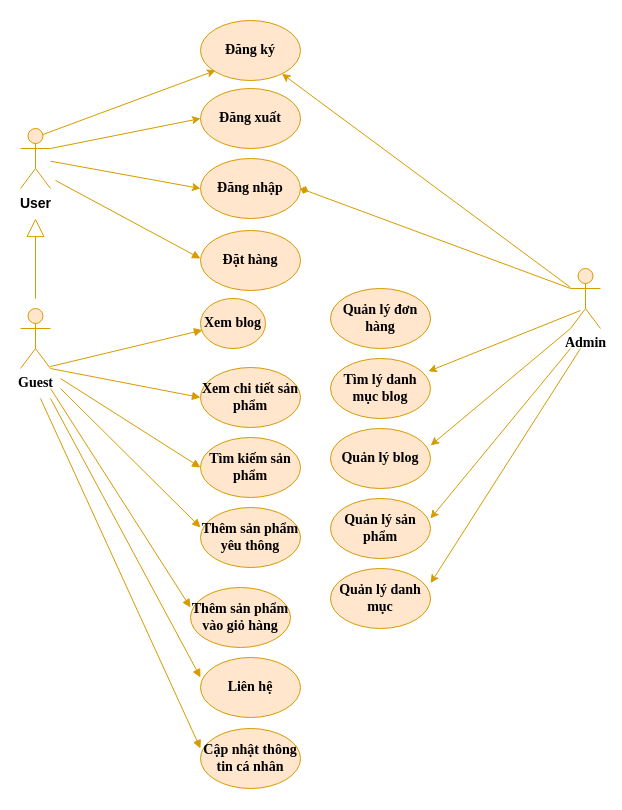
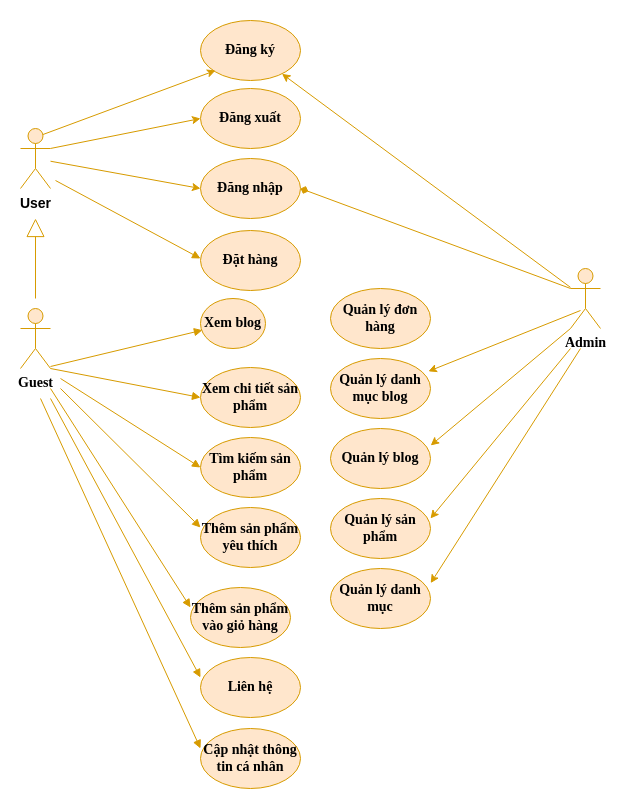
  <mxCell id="0" />
  <mxCell id="1" parent="0" />
  <mxCell id="2" value="Guest" style="shape=umlActor;verticalLabelPosition=bottom;verticalAlign=top;html=1;outlineConnect=0;fontSize=14;fontFamily=Times New Roman;strokeOpacity=100;fillOpacity=100;fontStyle=1;fillColor=#ffe6cc;strokeColor=#d79b00;" parent="1" vertex="1"><mxGeometry x="20" y="308" width="30" height="60" as="geometry" /></mxCell>
  <mxCell id="3" value="Đăng xuất" style="ellipse;whiteSpace=wrap;html=1;perimeterSpacing=0;fontSize=14;fontFamily=Times New Roman;strokeOpacity=100;fillOpacity=100;fontStyle=1;fillColor=#ffe6cc;strokeColor=#d79b00;" parent="1" vertex="1"><mxGeometry x="200" y="88" width="100" height="60" as="geometry" /></mxCell>
  <mxCell id="4" value="Đăng nhập" style="ellipse;whiteSpace=wrap;html=1;fontSize=14;fontFamily=Times New Roman;strokeOpacity=100;fillOpacity=100;fontStyle=1;fillColor=#ffe6cc;strokeColor=#d79b00;" parent="1" vertex="1"><mxGeometry x="200" y="158" width="100" height="60" as="geometry" /></mxCell>
  <mxCell id="5" value="Xem chi tiết sản phẩm" style="ellipse;whiteSpace=wrap;html=1;fontSize=14;fontFamily=Times New Roman;strokeOpacity=100;fillOpacity=100;fontStyle=1;fillColor=#ffe6cc;strokeColor=#d79b00;" parent="1" vertex="1"><mxGeometry x="200" y="367" width="100" height="60" as="geometry" /></mxCell>
  <mxCell id="6" value="Xem blog" style="ellipse;whiteSpace=wrap;html=1;fontSize=14;fontFamily=Times New Roman;strokeOpacity=100;fillOpacity=100;fontStyle=1;fillColor=#ffe6cc;strokeColor=#d79b00;" parent="1" vertex="1"><mxGeometry x="200" y="298" width="65" height="50" as="geometry" /></mxCell>
  <mxCell id="7" value="Tìm kiếm sản phẩm" style="ellipse;whiteSpace=wrap;html=1;fontSize=14;fontFamily=Times New Roman;strokeOpacity=100;fillOpacity=100;fontStyle=1;fillColor=#ffe6cc;strokeColor=#d79b00;" parent="1" vertex="1"><mxGeometry x="200" y="437" width="100" height="60" as="geometry" /></mxCell>
  <mxCell id="8" value="Thêm sản phẩm vào giỏ hàng" style="ellipse;whiteSpace=wrap;html=1;fontSize=14;fontFamily=Times New Roman;strokeOpacity=100;fillOpacity=100;fontStyle=1;fillColor=#ffe6cc;strokeColor=#d79b00;" parent="1" vertex="1"><mxGeometry x="190" y="587" width="100" height="60" as="geometry" /></mxCell>
- <mxCell id="9" value="Thêm sản phẩm yêu thông" style="ellipse;whiteSpace=wrap;html=1;fontSize=14;fontFamily=Times New Roman;strokeOpacity=100;fillOpacity=100;fontStyle=1;fillColor=#ffe6cc;strokeColor=#d79b00;" parent="1" vertex="1"><mxGeometry x="200" y="507" width="100" height="60" as="geometry" /></mxCell>
+ <mxCell id="9" value="Thêm sản phẩm yêu thích" style="ellipse;whiteSpace=wrap;html=1;fontSize=14;fontFamily=Times New Roman;strokeOpacity=100;fillOpacity=100;fontStyle=1;fillColor=#ffe6cc;strokeColor=#d79b00;" parent="1" vertex="1"><mxGeometry x="200" y="507" width="100" height="60" as="geometry" /></mxCell>
  <mxCell id="10" value="" style="html=1;verticalAlign=bottom;endArrow=block;curved=0;rounded=0;fontSize=14;fontFamily=Times New Roman;strokeOpacity=100;fillOpacity=100;entryX=0;entryY=0.333;entryDx=0;entryDy=0;entryPerimeter=0;fontStyle=1;fillColor=#ffe6cc;strokeColor=#d79b00;" parent="1" target="8" edge="1"><mxGeometry width="80" relative="1" as="geometry"><mxPoint x="50" y="388" as="sourcePoint" /><mxPoint x="200" y="537" as="targetPoint" /></mxGeometry></mxCell>
  <mxCell id="11" value="" style="html=1;verticalAlign=bottom;endArrow=block;curved=0;rounded=0;entryX=0;entryY=0.333;entryDx=0;entryDy=0;entryPerimeter=0;fontSize=14;fontFamily=Times New Roman;strokeOpacity=100;fillOpacity=100;fontStyle=1;fillColor=#ffe6cc;strokeColor=#d79b00;" parent="1" target="9" edge="1"><mxGeometry width="80" relative="1" as="geometry"><mxPoint x="60" y="388" as="sourcePoint" /><mxPoint x="190" y="482" as="targetPoint" /></mxGeometry></mxCell>
  <mxCell id="12" value="" style="html=1;verticalAlign=bottom;endArrow=block;curved=0;rounded=0;fontSize=14;fontFamily=Times New Roman;strokeOpacity=100;fillOpacity=100;fontStyle=1;entryX=0.03;entryY=0.633;entryDx=0;entryDy=0;entryPerimeter=0;fillColor=#ffe6cc;strokeColor=#d79b00;" parent="1" target="6" edge="1"><mxGeometry width="80" relative="1" as="geometry"><mxPoint x="50" y="366" as="sourcePoint" /><mxPoint x="195" y="320" as="targetPoint" /></mxGeometry></mxCell>
  <mxCell id="13" value="" style="html=1;verticalAlign=bottom;endArrow=block;curved=0;rounded=0;entryX=0;entryY=0.5;entryDx=0;entryDy=0;fontSize=14;fontFamily=Times New Roman;strokeOpacity=100;fillOpacity=100;fontStyle=1;exitX=1;exitY=1;exitDx=0;exitDy=0;exitPerimeter=0;fillColor=#ffe6cc;strokeColor=#d79b00;" parent="1" source="2" target="5" edge="1"><mxGeometry width="80" relative="1" as="geometry"><mxPoint x="60" y="427" as="sourcePoint" /><mxPoint x="210" y="377" as="targetPoint" /></mxGeometry></mxCell>
  <mxCell id="14" value="" style="html=1;verticalAlign=bottom;endArrow=block;curved=0;rounded=0;entryX=0;entryY=0.5;entryDx=0;entryDy=0;fontSize=14;fontFamily=Times New Roman;strokeOpacity=100;fillOpacity=100;fontStyle=1;fillColor=#ffe6cc;strokeColor=#d79b00;" parent="1" target="7" edge="1"><mxGeometry width="80" relative="1" as="geometry"><mxPoint x="60" y="378" as="sourcePoint" /><mxPoint x="230" y="367" as="targetPoint" /></mxGeometry></mxCell>
  <mxCell id="15" value="Liên hệ" style="ellipse;whiteSpace=wrap;html=1;fontSize=14;fontFamily=Times New Roman;strokeOpacity=100;fillOpacity=100;fontStyle=1;fillColor=#ffe6cc;strokeColor=#d79b00;" parent="1" vertex="1"><mxGeometry x="200" y="657" width="100" height="60" as="geometry" /></mxCell>
  <mxCell id="16" value="" style="html=1;verticalAlign=bottom;endArrow=block;curved=0;rounded=0;fontSize=14;fontFamily=Times New Roman;strokeOpacity=100;fillOpacity=100;entryX=0;entryY=0.333;entryDx=0;entryDy=0;entryPerimeter=0;fontStyle=1;fillColor=#ffe6cc;strokeColor=#d79b00;" parent="1" target="15" edge="1"><mxGeometry width="80" relative="1" as="geometry"><mxPoint x="50" y="398" as="sourcePoint" /><mxPoint x="200" y="617" as="targetPoint" /><Array as="points" /></mxGeometry></mxCell>
  <mxCell id="17" value="Đặt hàng" style="ellipse;whiteSpace=wrap;html=1;fontSize=14;fontFamily=Times New Roman;strokeOpacity=100;fillOpacity=100;fontStyle=1;fillColor=#ffe6cc;strokeColor=#d79b00;" parent="1" vertex="1"><mxGeometry x="200" y="230" width="100" height="60" as="geometry" /></mxCell>
  <mxCell id="18" value="" style="html=1;verticalAlign=bottom;endArrow=block;curved=0;rounded=0;fontSize=14;fontFamily=Times New Roman;strokeOpacity=100;fillOpacity=100;entryX=0;entryY=0.333;entryDx=0;entryDy=0;entryPerimeter=0;fontStyle=1;fillColor=#ffe6cc;strokeColor=#d79b00;" parent="1" edge="1"><mxGeometry width="80" relative="1" as="geometry"><mxPoint x="55" y="180" as="sourcePoint" /><mxPoint x="200" y="257.99" as="targetPoint" /><Array as="points" /></mxGeometry></mxCell>
  <mxCell id="19" value="Cập nhật thông tin cá nhân" style="ellipse;whiteSpace=wrap;html=1;fontSize=14;fontFamily=Times New Roman;strokeOpacity=100;fillOpacity=100;fontStyle=1;fillColor=#ffe6cc;strokeColor=#d79b00;" parent="1" vertex="1"><mxGeometry x="200" y="728" width="100" height="60" as="geometry" /></mxCell>
  <mxCell id="20" value="" style="html=1;verticalAlign=bottom;endArrow=block;curved=0;rounded=0;fontSize=14;fontFamily=Times New Roman;strokeOpacity=100;fillOpacity=100;entryX=0;entryY=0.333;entryDx=0;entryDy=0;entryPerimeter=0;fontStyle=1;fillColor=#ffe6cc;strokeColor=#d79b00;" parent="1" target="19" edge="1"><mxGeometry width="80" relative="1" as="geometry"><mxPoint x="40" y="398" as="sourcePoint" /><mxPoint x="200" y="688" as="targetPoint" /><Array as="points" /></mxGeometry></mxCell>
  <mxCell id="21" value="User" style="shape=umlActor;verticalLabelPosition=bottom;verticalAlign=top;html=1;outlineConnect=0;fontSize=14;fontStyle=1;fillColor=#ffe6cc;strokeColor=#d79b00;" parent="1" vertex="1"><mxGeometry x="20" y="128" width="30" height="60" as="geometry" /></mxCell>
  <mxCell id="22" value="" style="endArrow=classic;html=1;rounded=0;exitX=1;exitY=0.333;exitDx=0;exitDy=0;exitPerimeter=0;fontSize=14;fontStyle=1;fillColor=#ffe6cc;strokeColor=#d79b00;" parent="1" source="21" edge="1"><mxGeometry width="50" height="50" relative="1" as="geometry"><mxPoint x="150" y="168" as="sourcePoint" /><mxPoint x="200" y="118" as="targetPoint" /></mxGeometry></mxCell>
  <mxCell id="23" value="" style="endArrow=classic;html=1;rounded=0;fontSize=14;fontStyle=1;fillColor=#ffe6cc;strokeColor=#d79b00;" parent="1" source="21" edge="1"><mxGeometry width="50" height="50" relative="1" as="geometry"><mxPoint x="150" y="238" as="sourcePoint" /><mxPoint x="200" y="188" as="targetPoint" /></mxGeometry></mxCell>
  <mxCell id="24" value="Admin" style="shape=umlActor;verticalLabelPosition=bottom;verticalAlign=top;html=1;outlineConnect=0;fontSize=14;fontFamily=Times New Roman;strokeOpacity=100;fillOpacity=100;fontStyle=1;fillColor=#ffe6cc;strokeColor=#d79b00;" parent="1" vertex="1"><mxGeometry x="570" y="268" width="30" height="60" as="geometry" /></mxCell>
  <mxCell id="25" value="" style="endArrow=diamond;html=1;rounded=0;exitX=0;exitY=0.333;exitDx=0;exitDy=0;exitPerimeter=0;entryX=1;entryY=0.5;entryDx=0;entryDy=0;fontSize=14;fontStyle=1;fillColor=#ffe6cc;strokeColor=#d79b00;" parent="1" source="24" target="4" edge="1"><mxGeometry width="50" height="50" relative="1" as="geometry"><mxPoint x="370" y="338" as="sourcePoint" /><mxPoint x="420" y="288" as="targetPoint" /></mxGeometry></mxCell>
  <mxCell id="26" value="Quản lý đơn hàng" style="ellipse;whiteSpace=wrap;html=1;perimeterSpacing=0;fontSize=14;fontFamily=Times New Roman;strokeOpacity=100;fillOpacity=100;fontStyle=1;fillColor=#ffe6cc;strokeColor=#d79b00;" parent="1" vertex="1"><mxGeometry x="330" y="288" width="100" height="60" as="geometry" /></mxCell>
- <mxCell id="27" value="Tìm lý danh mục blog" style="ellipse;whiteSpace=wrap;html=1;perimeterSpacing=0;fontSize=14;fontFamily=Times New Roman;strokeOpacity=100;fillOpacity=100;fontStyle=1;fillColor=#ffe6cc;strokeColor=#d79b00;" parent="1" vertex="1"><mxGeometry x="330" y="358" width="100" height="60" as="geometry" /></mxCell>
+ <mxCell id="27" value="Quản lý danh mục blog" style="ellipse;whiteSpace=wrap;html=1;perimeterSpacing=0;fontSize=14;fontFamily=Times New Roman;strokeOpacity=100;fillOpacity=100;fontStyle=1;fillColor=#ffe6cc;strokeColor=#d79b00;" parent="1" vertex="1"><mxGeometry x="330" y="358" width="100" height="60" as="geometry" /></mxCell>
  <mxCell id="28" value="Quản lý sản phẩm" style="ellipse;whiteSpace=wrap;html=1;perimeterSpacing=0;fontSize=14;fontFamily=Times New Roman;strokeOpacity=100;fillOpacity=100;fontStyle=1;fillColor=#ffe6cc;strokeColor=#d79b00;" parent="1" vertex="1"><mxGeometry x="330" y="498" width="100" height="60" as="geometry" /></mxCell>
  <mxCell id="29" value="Quản lý danh mục" style="ellipse;whiteSpace=wrap;html=1;perimeterSpacing=0;fontSize=14;fontFamily=Times New Roman;strokeOpacity=100;fillOpacity=100;fontStyle=1;fillColor=#ffe6cc;strokeColor=#d79b00;" parent="1" vertex="1"><mxGeometry x="330" y="568" width="100" height="60" as="geometry" /></mxCell>
  <mxCell id="30" value="Quản lý blog" style="ellipse;whiteSpace=wrap;html=1;perimeterSpacing=0;fontSize=14;fontFamily=Times New Roman;strokeOpacity=100;fillOpacity=100;fontStyle=1;fillColor=#ffe6cc;strokeColor=#d79b00;" parent="1" vertex="1"><mxGeometry x="330" y="428" width="100" height="60" as="geometry" /></mxCell>
  <mxCell id="31" value="" style="endArrow=classic;html=1;rounded=0;fontSize=14;fontStyle=1;fillColor=#ffe6cc;strokeColor=#d79b00;" parent="1" source="24" target="37" edge="1"><mxGeometry width="50" height="50" relative="1" as="geometry"><mxPoint x="570" y="328" as="sourcePoint" /><mxPoint x="540" y="338" as="targetPoint" /></mxGeometry></mxCell>
  <mxCell id="32" value="" style="endArrow=classic;html=1;rounded=0;entryX=0.979;entryY=0.214;entryDx=0;entryDy=0;entryPerimeter=0;fontSize=14;fontStyle=1;fillColor=#ffe6cc;strokeColor=#d79b00;" parent="1" target="27" edge="1"><mxGeometry width="50" height="50" relative="1" as="geometry"><mxPoint x="580" y="310" as="sourcePoint" /><mxPoint x="440" y="328" as="targetPoint" /></mxGeometry></mxCell>
  <mxCell id="33" value="" style="endArrow=classic;html=1;rounded=0;entryX=1.002;entryY=0.282;entryDx=0;entryDy=0;entryPerimeter=0;exitX=0;exitY=1;exitDx=0;exitDy=0;exitPerimeter=0;fontSize=14;fontStyle=1;fillColor=#ffe6cc;strokeColor=#d79b00;" parent="1" source="24" target="30" edge="1"><mxGeometry width="50" height="50" relative="1" as="geometry"><mxPoint x="590" y="320" as="sourcePoint" /><mxPoint x="450" y="338" as="targetPoint" /></mxGeometry></mxCell>
  <mxCell id="34" value="" style="endArrow=classic;html=1;rounded=0;entryX=1;entryY=0.333;entryDx=0;entryDy=0;entryPerimeter=0;fontSize=14;fontStyle=1;fillColor=#ffe6cc;strokeColor=#d79b00;" parent="1" target="28" edge="1"><mxGeometry width="50" height="50" relative="1" as="geometry"><mxPoint x="570" y="348" as="sourcePoint" /><mxPoint x="440" y="455" as="targetPoint" /></mxGeometry></mxCell>
  <mxCell id="35" value="" style="endArrow=classic;html=1;rounded=0;entryX=1.002;entryY=0.243;entryDx=0;entryDy=0;entryPerimeter=0;fontSize=14;fontStyle=1;fillColor=#ffe6cc;strokeColor=#d79b00;" parent="1" target="29" edge="1"><mxGeometry width="50" height="50" relative="1" as="geometry"><mxPoint x="580" y="348" as="sourcePoint" /><mxPoint x="450" y="465" as="targetPoint" /></mxGeometry></mxCell>
  <mxCell id="36" value="" style="endArrow=block;endSize=16;endFill=0;html=1;rounded=0;fontSize=14;fontStyle=1;fillColor=#ffe6cc;strokeColor=#d79b00;" parent="1" edge="1"><mxGeometry x="0.273" y="25" width="160" relative="1" as="geometry"><mxPoint x="35" y="298" as="sourcePoint" /><mxPoint x="35" y="218" as="targetPoint" /><mxPoint y="-1" as="offset" /></mxGeometry></mxCell>
  <mxCell id="37" value="Đăng ký" style="ellipse;whiteSpace=wrap;html=1;perimeterSpacing=0;fontSize=14;fontFamily=Times New Roman;strokeOpacity=100;fillOpacity=100;fontStyle=1;fillColor=#ffe6cc;strokeColor=#d79b00;" vertex="1" parent="1"><mxGeometry x="200" y="20" width="100" height="60" as="geometry" /></mxCell>
  <mxCell id="38" value="" style="endArrow=classic;html=1;rounded=0;exitX=0.75;exitY=0.1;exitDx=0;exitDy=0;exitPerimeter=0;fontSize=14;fontStyle=1;fillColor=#ffe6cc;strokeColor=#d79b00;" edge="1" parent="1" source="21"><mxGeometry width="50" height="50" relative="1" as="geometry"><mxPoint x="65" y="100" as="sourcePoint" /><mxPoint x="215" y="70" as="targetPoint" /></mxGeometry></mxCell>
